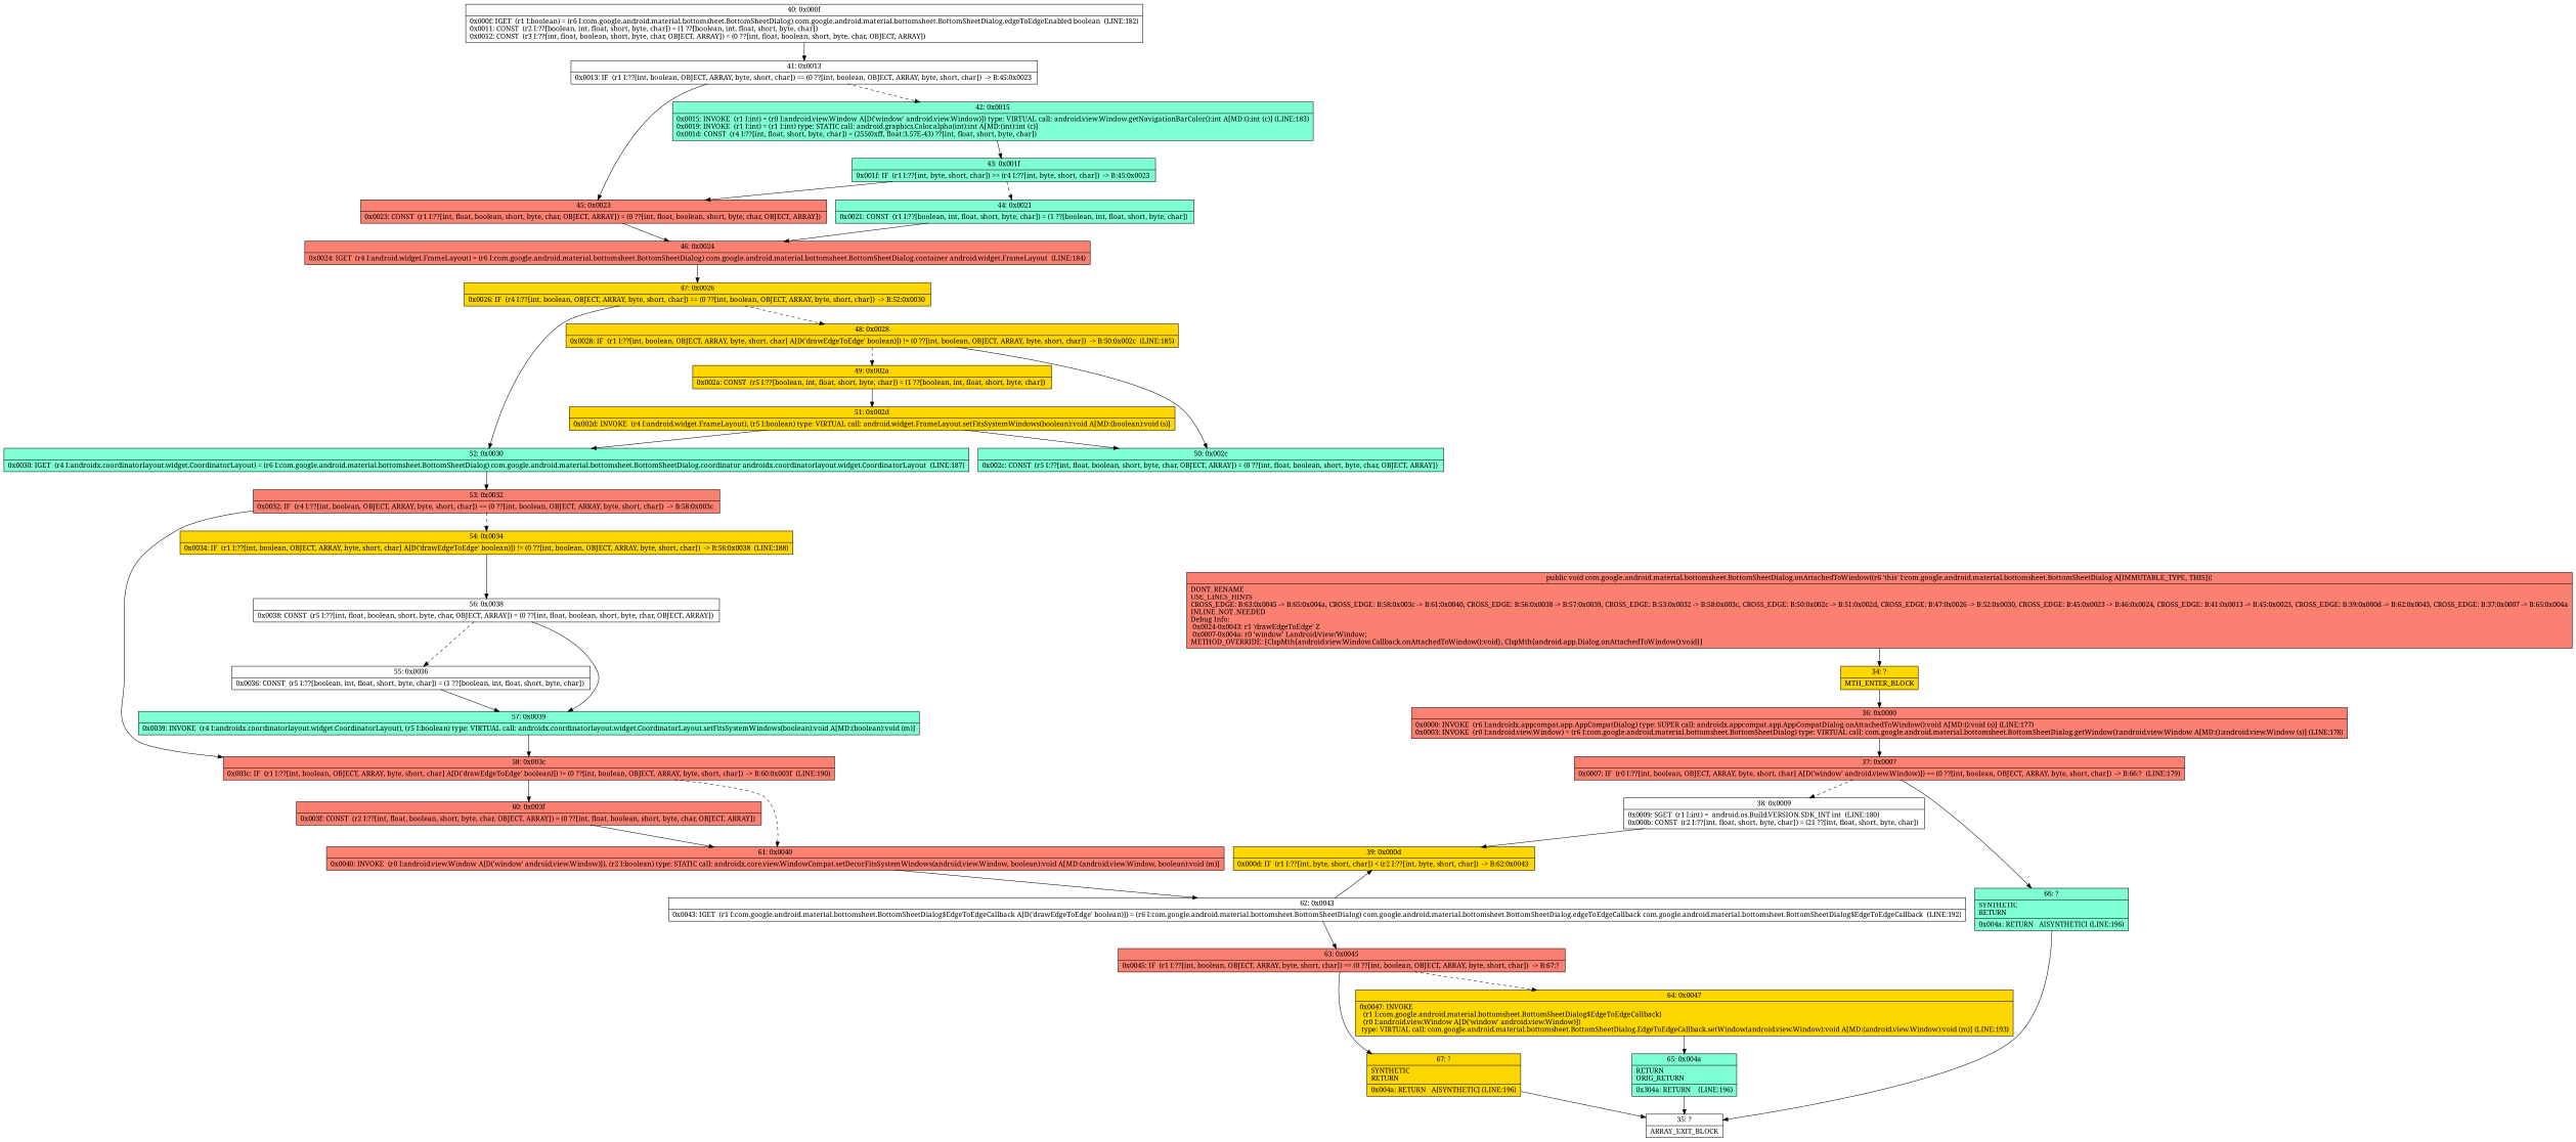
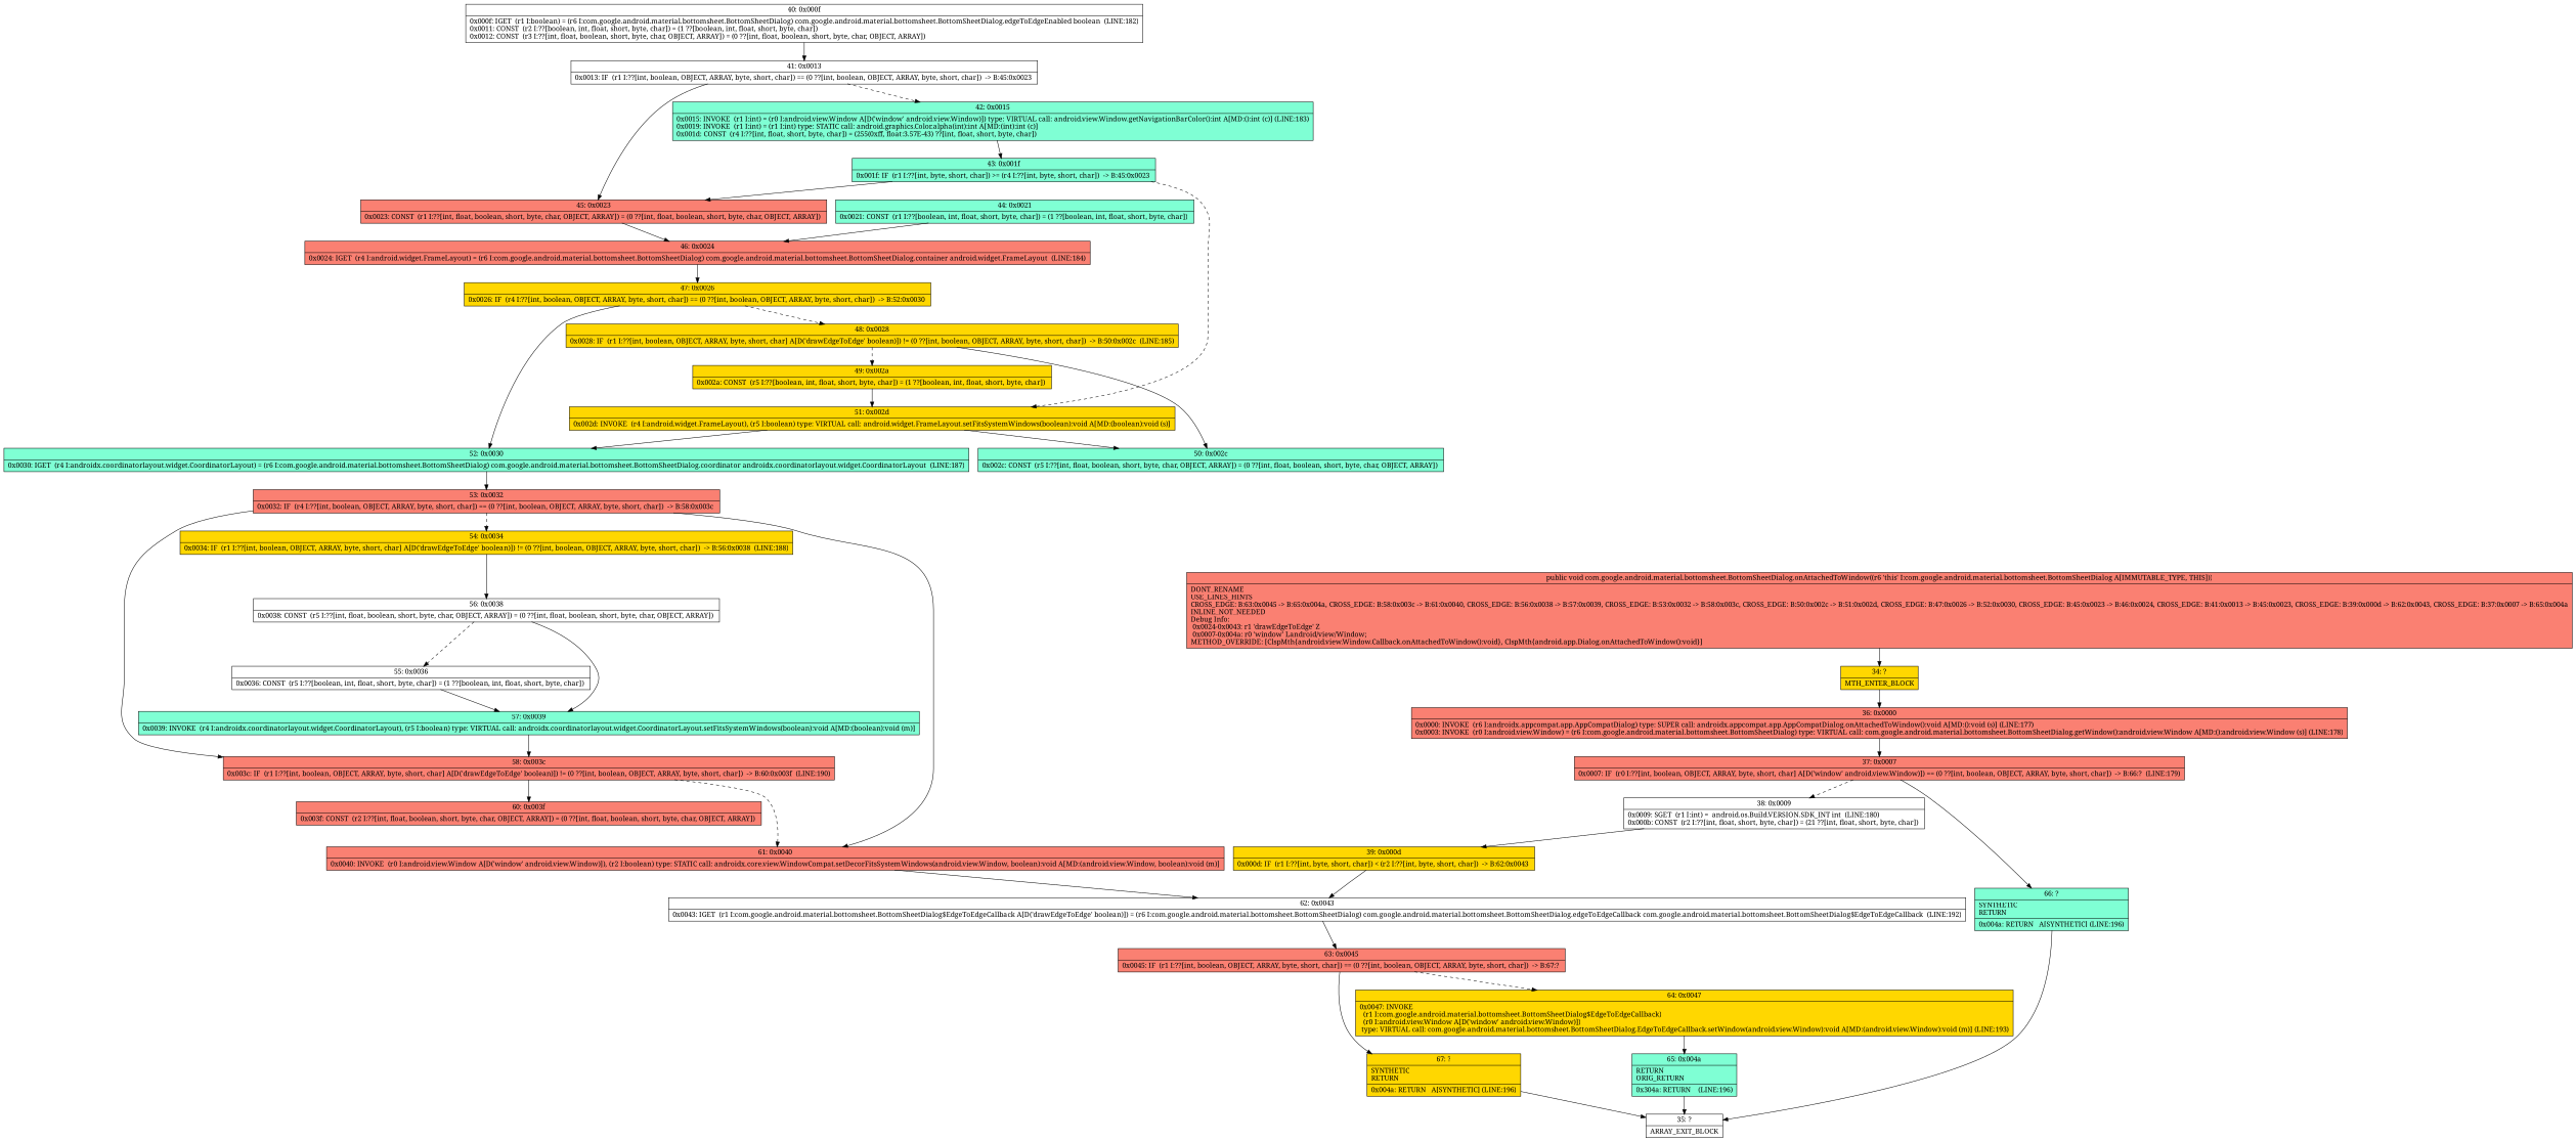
  digraph {
    fontname="Noto Serif"
    node [fillcolor=salmon fontname="Noto Serif" shape=record style=filled]
    edge [fontname="Noto Serif"]
    n1 [fillcolor=gold label="{34\:\ ?|MTH_ENTER_BLOCK\l}"]
    n2 [label="{36\:\ 0x0000|0x0000: INVOKE  (r6 I:androidx.appcompat.app.AppCompatDialog) type: SUPER call: androidx.appcompat.app.AppCompatDialog.onAttachedToWindow():void A[MD:():void (s)] (LINE:177)\l0x0003: INVOKE  (r0 I:android.view.Window) = (r6 I:com.google.android.material.bottomsheet.BottomSheetDialog) type: VIRTUAL call: com.google.android.material.bottomsheet.BottomSheetDialog.getWindow():android.view.Window A[MD:():android.view.Window (s)] (LINE:178)\l}"]
    n3 [label="{37\:\ 0x0007|0x0007: IF  (r0 I:??[int, boolean, OBJECT, ARRAY, byte, short, char] A[D('window' android.view.Window)]) == (0 ??[int, boolean, OBJECT, ARRAY, byte, short, char])  \-\> B:66:?  (LINE:179)\l}"]
    n4 [fillcolor=white label="{38\:\ 0x0009|0x0009: SGET  (r1 I:int) =  android.os.Build.VERSION.SDK_INT int  (LINE:180)\l0x000b: CONST  (r2 I:??[int, float, short, byte, char]) = (21 ??[int, float, short, byte, char]) \l}"]
    n5 [fillcolor=aquamarine label="{66\:\ ?|SYNTHETIC\lRETURN\l|0x004a: RETURN   A[SYNTHETIC] (LINE:196)\l}"]
    n6 [fillcolor=gold label="{39\:\ 0x000d|0x000d: IF  (r1 I:??[int, byte, short, char]) \< (r2 I:??[int, byte, short, char])  \-\> B:62:0x0043 \l}"]
    n7 [fillcolor=white label="{35\:\ ?|ARRAY_EXIT_BLOCK\l}"]
    n8 [fillcolor=white label="{62\:\ 0x0043|0x0043: IGET  (r1 I:com.google.android.material.bottomsheet.BottomSheetDialog$EdgeToEdgeCallback A[D('drawEdgeToEdge' boolean)]) = (r6 I:com.google.android.material.bottomsheet.BottomSheetDialog) com.google.android.material.bottomsheet.BottomSheetDialog.edgeToEdgeCallback com.google.android.material.bottomsheet.BottomSheetDialog$EdgeToEdgeCallback  (LINE:192)\l}"]
    n9 [fillcolor=white label="{40\:\ 0x000f|0x000f: IGET  (r1 I:boolean) = (r6 I:com.google.android.material.bottomsheet.BottomSheetDialog) com.google.android.material.bottomsheet.BottomSheetDialog.edgeToEdgeEnabled boolean  (LINE:182)\l0x0011: CONST  (r2 I:??[boolean, int, float, short, byte, char]) = (1 ??[boolean, int, float, short, byte, char]) \l0x0012: CONST  (r3 I:??[int, float, boolean, short, byte, char, OBJECT, ARRAY]) = (0 ??[int, float, boolean, short, byte, char, OBJECT, ARRAY]) \l}"]
    n10 [fillcolor=white label="{41\:\ 0x0013|0x0013: IF  (r1 I:??[int, boolean, OBJECT, ARRAY, byte, short, char]) == (0 ??[int, boolean, OBJECT, ARRAY, byte, short, char])  \-\> B:45:0x0023 \l}"]
    n11 [label="{63\:\ 0x0045|0x0045: IF  (r1 I:??[int, boolean, OBJECT, ARRAY, byte, short, char]) == (0 ??[int, boolean, OBJECT, ARRAY, byte, short, char])  \-\> B:67:? \l}"]
    n12 [fillcolor=aquamarine label="{42\:\ 0x0015|0x0015: INVOKE  (r1 I:int) = (r0 I:android.view.Window A[D('window' android.view.Window)]) type: VIRTUAL call: android.view.Window.getNavigationBarColor():int A[MD:():int (c)] (LINE:183)\l0x0019: INVOKE  (r1 I:int) = (r1 I:int) type: STATIC call: android.graphics.Color.alpha(int):int A[MD:(int):int (c)]\l0x001d: CONST  (r4 I:??[int, float, short, byte, char]) = (255(0xff, float:3.57E\-43) ??[int, float, short, byte, char]) \l}"]
    n13 [label="{45\:\ 0x0023|0x0023: CONST  (r1 I:??[int, float, boolean, short, byte, char, OBJECT, ARRAY]) = (0 ??[int, float, boolean, short, byte, char, OBJECT, ARRAY]) \l}"]
    n14 [fillcolor=aquamarine label="{43\:\ 0x001f|0x001f: IF  (r1 I:??[int, byte, short, char]) \>= (r4 I:??[int, byte, short, char])  \-\> B:45:0x0023 \l}"]
    n15 [label="{46\:\ 0x0024|0x0024: IGET  (r4 I:android.widget.FrameLayout) = (r6 I:com.google.android.material.bottomsheet.BottomSheetDialog) com.google.android.material.bottomsheet.BottomSheetDialog.container android.widget.FrameLayout  (LINE:184)\l}"]
    n16 [fillcolor=aquamarine label="{44\:\ 0x0021|0x0021: CONST  (r1 I:??[boolean, int, float, short, byte, char]) = (1 ??[boolean, int, float, short, byte, char]) \l}"]
    n17 [fillcolor=gold label="{47\:\ 0x0026|0x0026: IF  (r4 I:??[int, boolean, OBJECT, ARRAY, byte, short, char]) == (0 ??[int, boolean, OBJECT, ARRAY, byte, short, char])  \-\> B:52:0x0030 \l}"]
    n18 [fillcolor=gold label="{48\:\ 0x0028|0x0028: IF  (r1 I:??[int, boolean, OBJECT, ARRAY, byte, short, char] A[D('drawEdgeToEdge' boolean)]) != (0 ??[int, boolean, OBJECT, ARRAY, byte, short, char])  \-\> B:50:0x002c  (LINE:185)\l}"]
    n19 [fillcolor=aquamarine label="{52\:\ 0x0030|0x0030: IGET  (r4 I:androidx.coordinatorlayout.widget.CoordinatorLayout) = (r6 I:com.google.android.material.bottomsheet.BottomSheetDialog) com.google.android.material.bottomsheet.BottomSheetDialog.coordinator androidx.coordinatorlayout.widget.CoordinatorLayout  (LINE:187)\l}"]
    n20 [fillcolor=gold label="{49\:\ 0x002a|0x002a: CONST  (r5 I:??[boolean, int, float, short, byte, char]) = (1 ??[boolean, int, float, short, byte, char]) \l}"]
    n21 [fillcolor=aquamarine label="{50\:\ 0x002c|0x002c: CONST  (r5 I:??[int, float, boolean, short, byte, char, OBJECT, ARRAY]) = (0 ??[int, float, boolean, short, byte, char, OBJECT, ARRAY]) \l}"]
    n22 [label="{53\:\ 0x0032|0x0032: IF  (r4 I:??[int, boolean, OBJECT, ARRAY, byte, short, char]) == (0 ??[int, boolean, OBJECT, ARRAY, byte, short, char])  \-\> B:58:0x003c \l}"]
    n23 [fillcolor=gold label="{51\:\ 0x002d|0x002d: INVOKE  (r4 I:android.widget.FrameLayout), (r5 I:boolean) type: VIRTUAL call: android.widget.FrameLayout.setFitsSystemWindows(boolean):void A[MD:(boolean):void (s)]\l}"]
    n24 [fillcolor=gold label="{54\:\ 0x0034|0x0034: IF  (r1 I:??[int, boolean, OBJECT, ARRAY, byte, short, char] A[D('drawEdgeToEdge' boolean)]) != (0 ??[int, boolean, OBJECT, ARRAY, byte, short, char])  \-\> B:56:0x0038  (LINE:188)\l}"]
    n25 [label="{58\:\ 0x003c|0x003c: IF  (r1 I:??[int, boolean, OBJECT, ARRAY, byte, short, char] A[D('drawEdgeToEdge' boolean)]) != (0 ??[int, boolean, OBJECT, ARRAY, byte, short, char])  \-\> B:60:0x003f  (LINE:190)\l}"]
    n26 [fillcolor=white label="{56\:\ 0x0038|0x0038: CONST  (r5 I:??[int, float, boolean, short, byte, char, OBJECT, ARRAY]) = (0 ??[int, float, boolean, short, byte, char, OBJECT, ARRAY]) \l}"]
    n27 [label="{60\:\ 0x003f|0x003f: CONST  (r2 I:??[int, float, boolean, short, byte, char, OBJECT, ARRAY]) = (0 ??[int, float, boolean, short, byte, char, OBJECT, ARRAY]) \l}"]
    n28 [label="{61\:\ 0x0040|0x0040: INVOKE  (r0 I:android.view.Window A[D('window' android.view.Window)]), (r2 I:boolean) type: STATIC call: androidx.core.view.WindowCompat.setDecorFitsSystemWindows(android.view.Window, boolean):void A[MD:(android.view.Window, boolean):void (m)]\l}"]
    n29 [fillcolor=white label="{55\:\ 0x0036|0x0036: CONST  (r5 I:??[boolean, int, float, short, byte, char]) = (1 ??[boolean, int, float, short, byte, char]) \l}"]
    n30 [fillcolor=aquamarine label="{57\:\ 0x0039|0x0039: INVOKE  (r4 I:androidx.coordinatorlayout.widget.CoordinatorLayout), (r5 I:boolean) type: VIRTUAL call: androidx.coordinatorlayout.widget.CoordinatorLayout.setFitsSystemWindows(boolean):void A[MD:(boolean):void (m)]\l}"]
    n31 [fillcolor=gold label="{64\:\ 0x0047|0x0047: INVOKE  \l  (r1 I:com.google.android.material.bottomsheet.BottomSheetDialog$EdgeToEdgeCallback)\l  (r0 I:android.view.Window A[D('window' android.view.Window)])\l type: VIRTUAL call: com.google.android.material.bottomsheet.BottomSheetDialog.EdgeToEdgeCallback.setWindow(android.view.Window):void A[MD:(android.view.Window):void (m)] (LINE:193)\l}"]
    n32 [fillcolor=gold label="{67\:\ ?|SYNTHETIC\lRETURN\l|0x004a: RETURN   A[SYNTHETIC] (LINE:196)\l}"]
    n33 [fillcolor=aquamarine label="{65\:\ 0x004a|RETURN\lORIG_RETURN\l|0x304a: RETURN    (LINE:196)\l}"]
    n34 [label="{public void com.google.android.material.bottomsheet.BottomSheetDialog.onAttachedToWindow((r6 'this' I:com.google.android.material.bottomsheet.BottomSheetDialog A[IMMUTABLE_TYPE, THIS]))  | DONT_RENAME\lUSE_LINES_HINTS\lCROSS_EDGE: B:63:0x0045 \-\> B:65:0x004a, CROSS_EDGE: B:58:0x003c \-\> B:61:0x0040, CROSS_EDGE: B:56:0x0038 \-\> B:57:0x0039, CROSS_EDGE: B:53:0x0032 \-\> B:58:0x003c, CROSS_EDGE: B:50:0x002c \-\> B:51:0x002d, CROSS_EDGE: B:47:0x0026 \-\> B:52:0x0030, CROSS_EDGE: B:45:0x0023 \-\> B:46:0x0024, CROSS_EDGE: B:41:0x0013 \-\> B:45:0x0023, CROSS_EDGE: B:39:0x000d \-\> B:62:0x0043, CROSS_EDGE: B:37:0x0007 \-\> B:65:0x004a\lINLINE_NOT_NEEDED\lDebug Info:\l  0x0024\-0x0043: r1 'drawEdgeToEdge' Z\l  0x0007\-0x004a: r0 'window' Landroid\/view\/Window;\lMETHOD_OVERRIDE: [ClspMth\{android.view.Window.Callback.onAttachedToWindow():void\}, ClspMth\{android.app.Dialog.onAttachedToWindow():void\}]\l}"]
    n1 -> n2
    n2 -> n3
    n3 -> n4 [style=dashed]
    n3 -> n5
    n4 -> n6
    n5 -> n7
-   n8 -> n6
+   n6 -> n8
    n8 -> n11
    n9 -> n10
    n10 -> n12 [style=dashed]
    n10 -> n13
    n11 -> n31 [style=dashed]
    n11 -> n32
    n12 -> n14
    n13 -> n15
    n14 -> n13
-   n14 -> n16 [style=dashed]
+   n14 -> n23 [style=dashed]
    n15 -> n17
    n16 -> n15
    n17 -> n18 [style=dashed]
    n17 -> n19
    n18 -> n20 [style=dashed]
    n18 -> n21
    n19 -> n22
    n20 -> n23
    n22 -> n24 [style=dashed]
    n22 -> n25
    n23 -> n19
    n23 -> n21
    n24 -> n26
    n25 -> n27
    n25 -> n28 [style=dashed]
    n26 -> n29 [style=dashed]
    n26 -> n30
-   n27 -> n28
+   n22 -> n28
    n28 -> n8
    n29 -> n30
    n30 -> n25
    n31 -> n33
    n32 -> n7
    n33 -> n7
    n34 -> n1
  }
